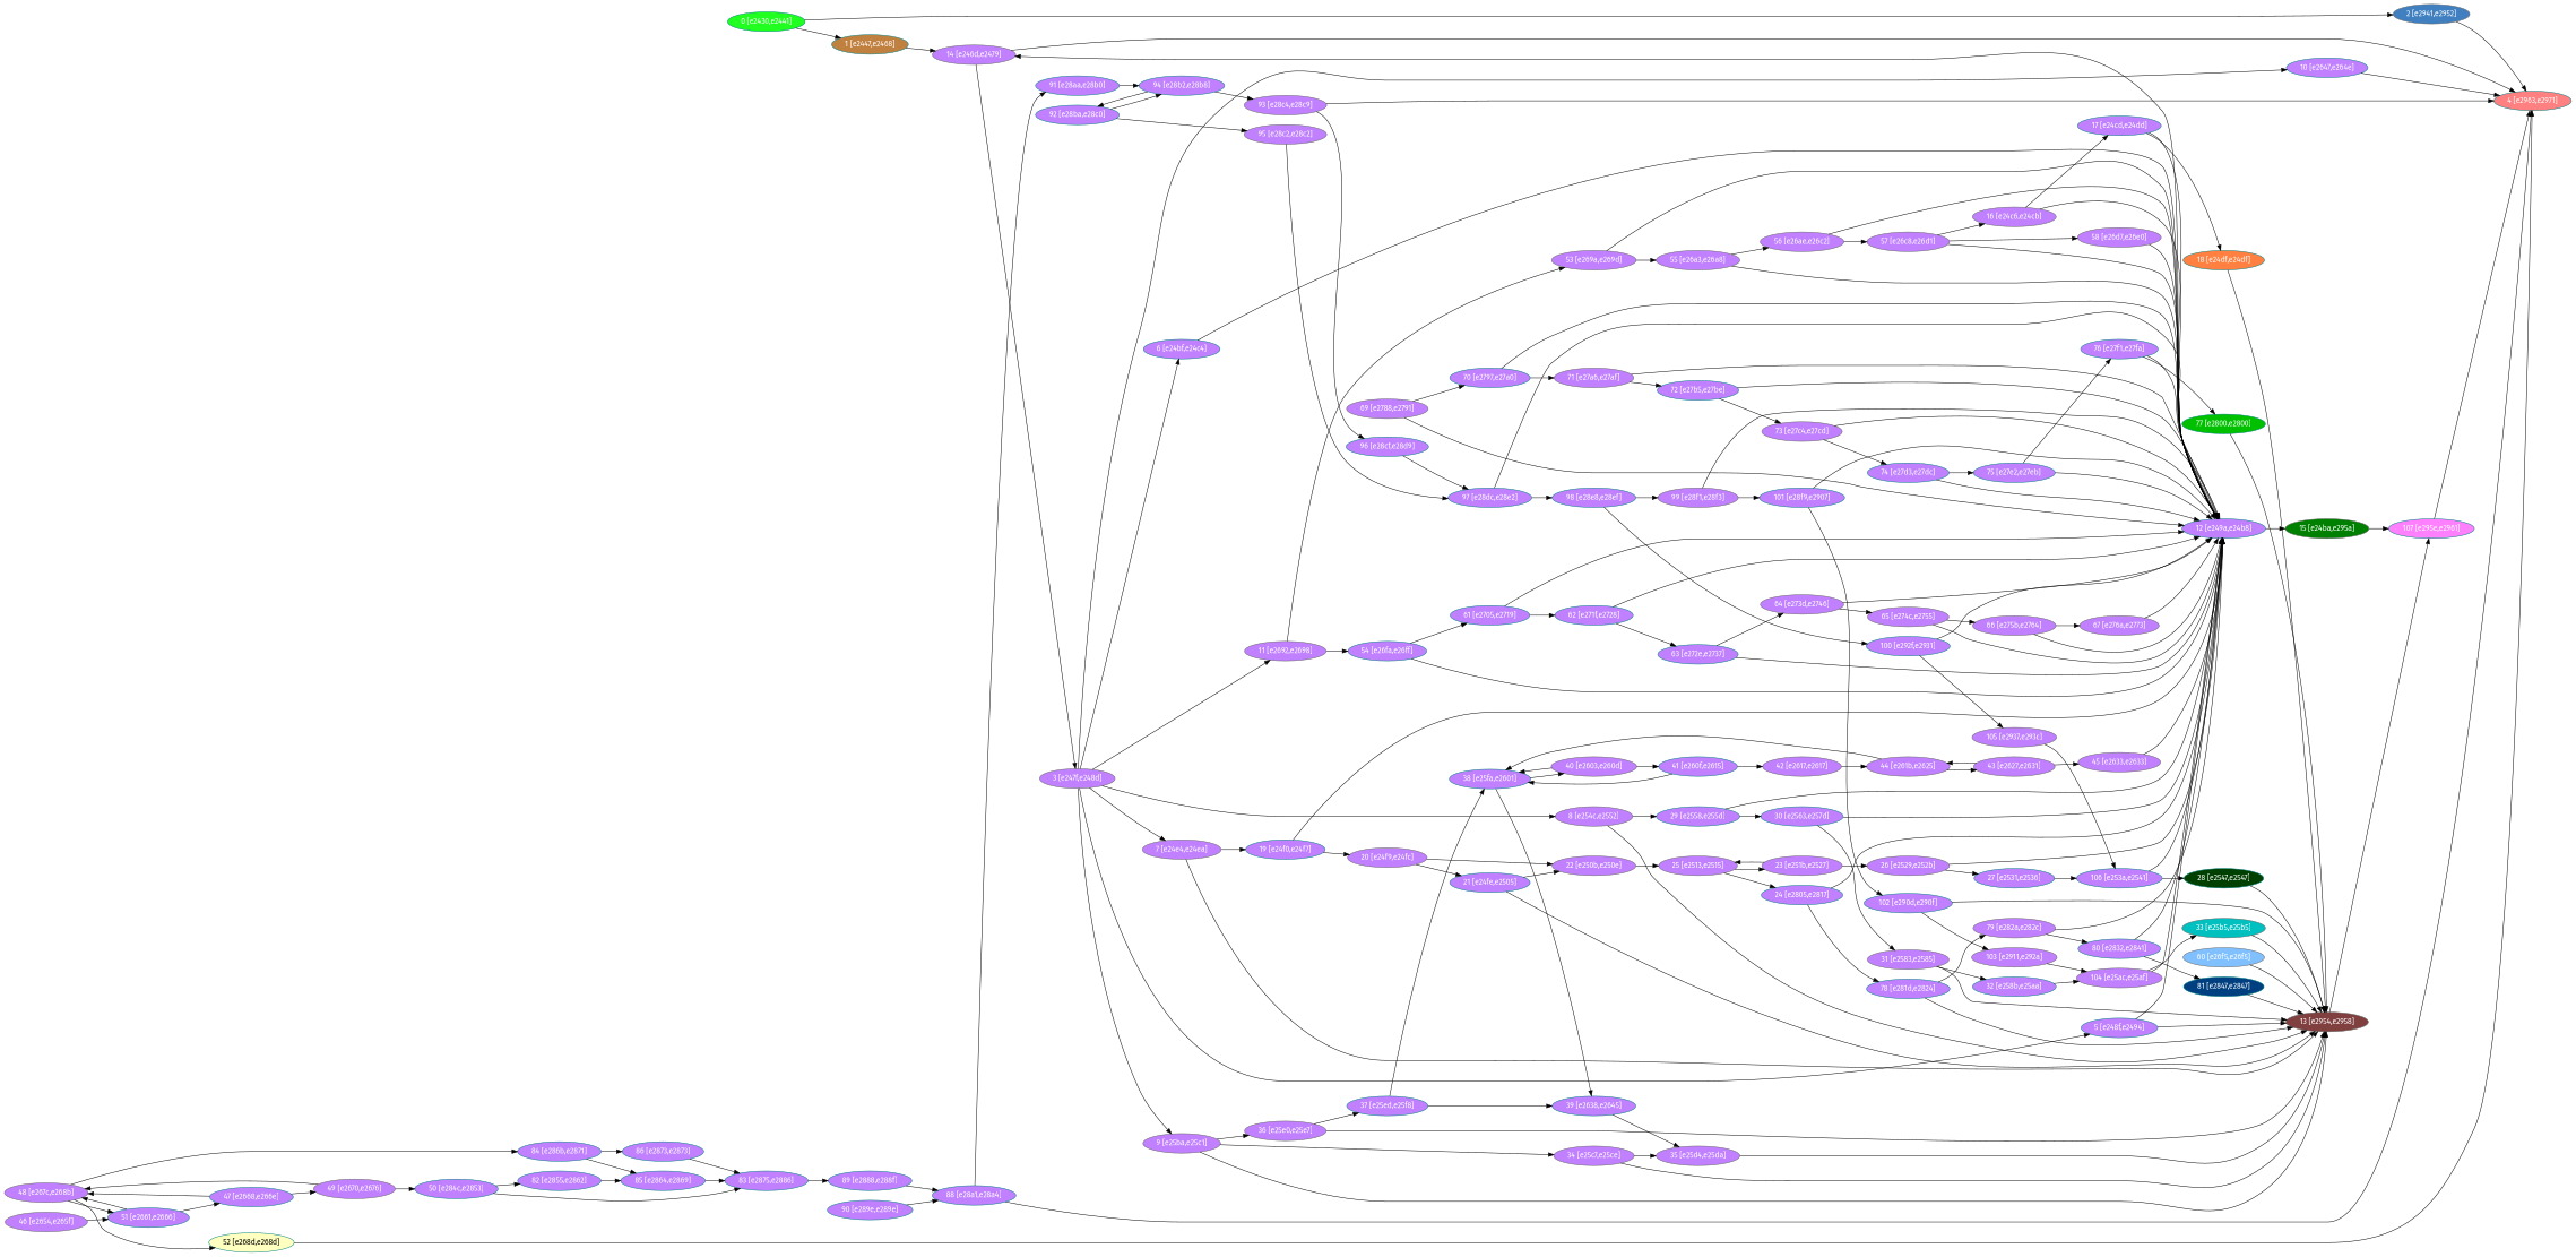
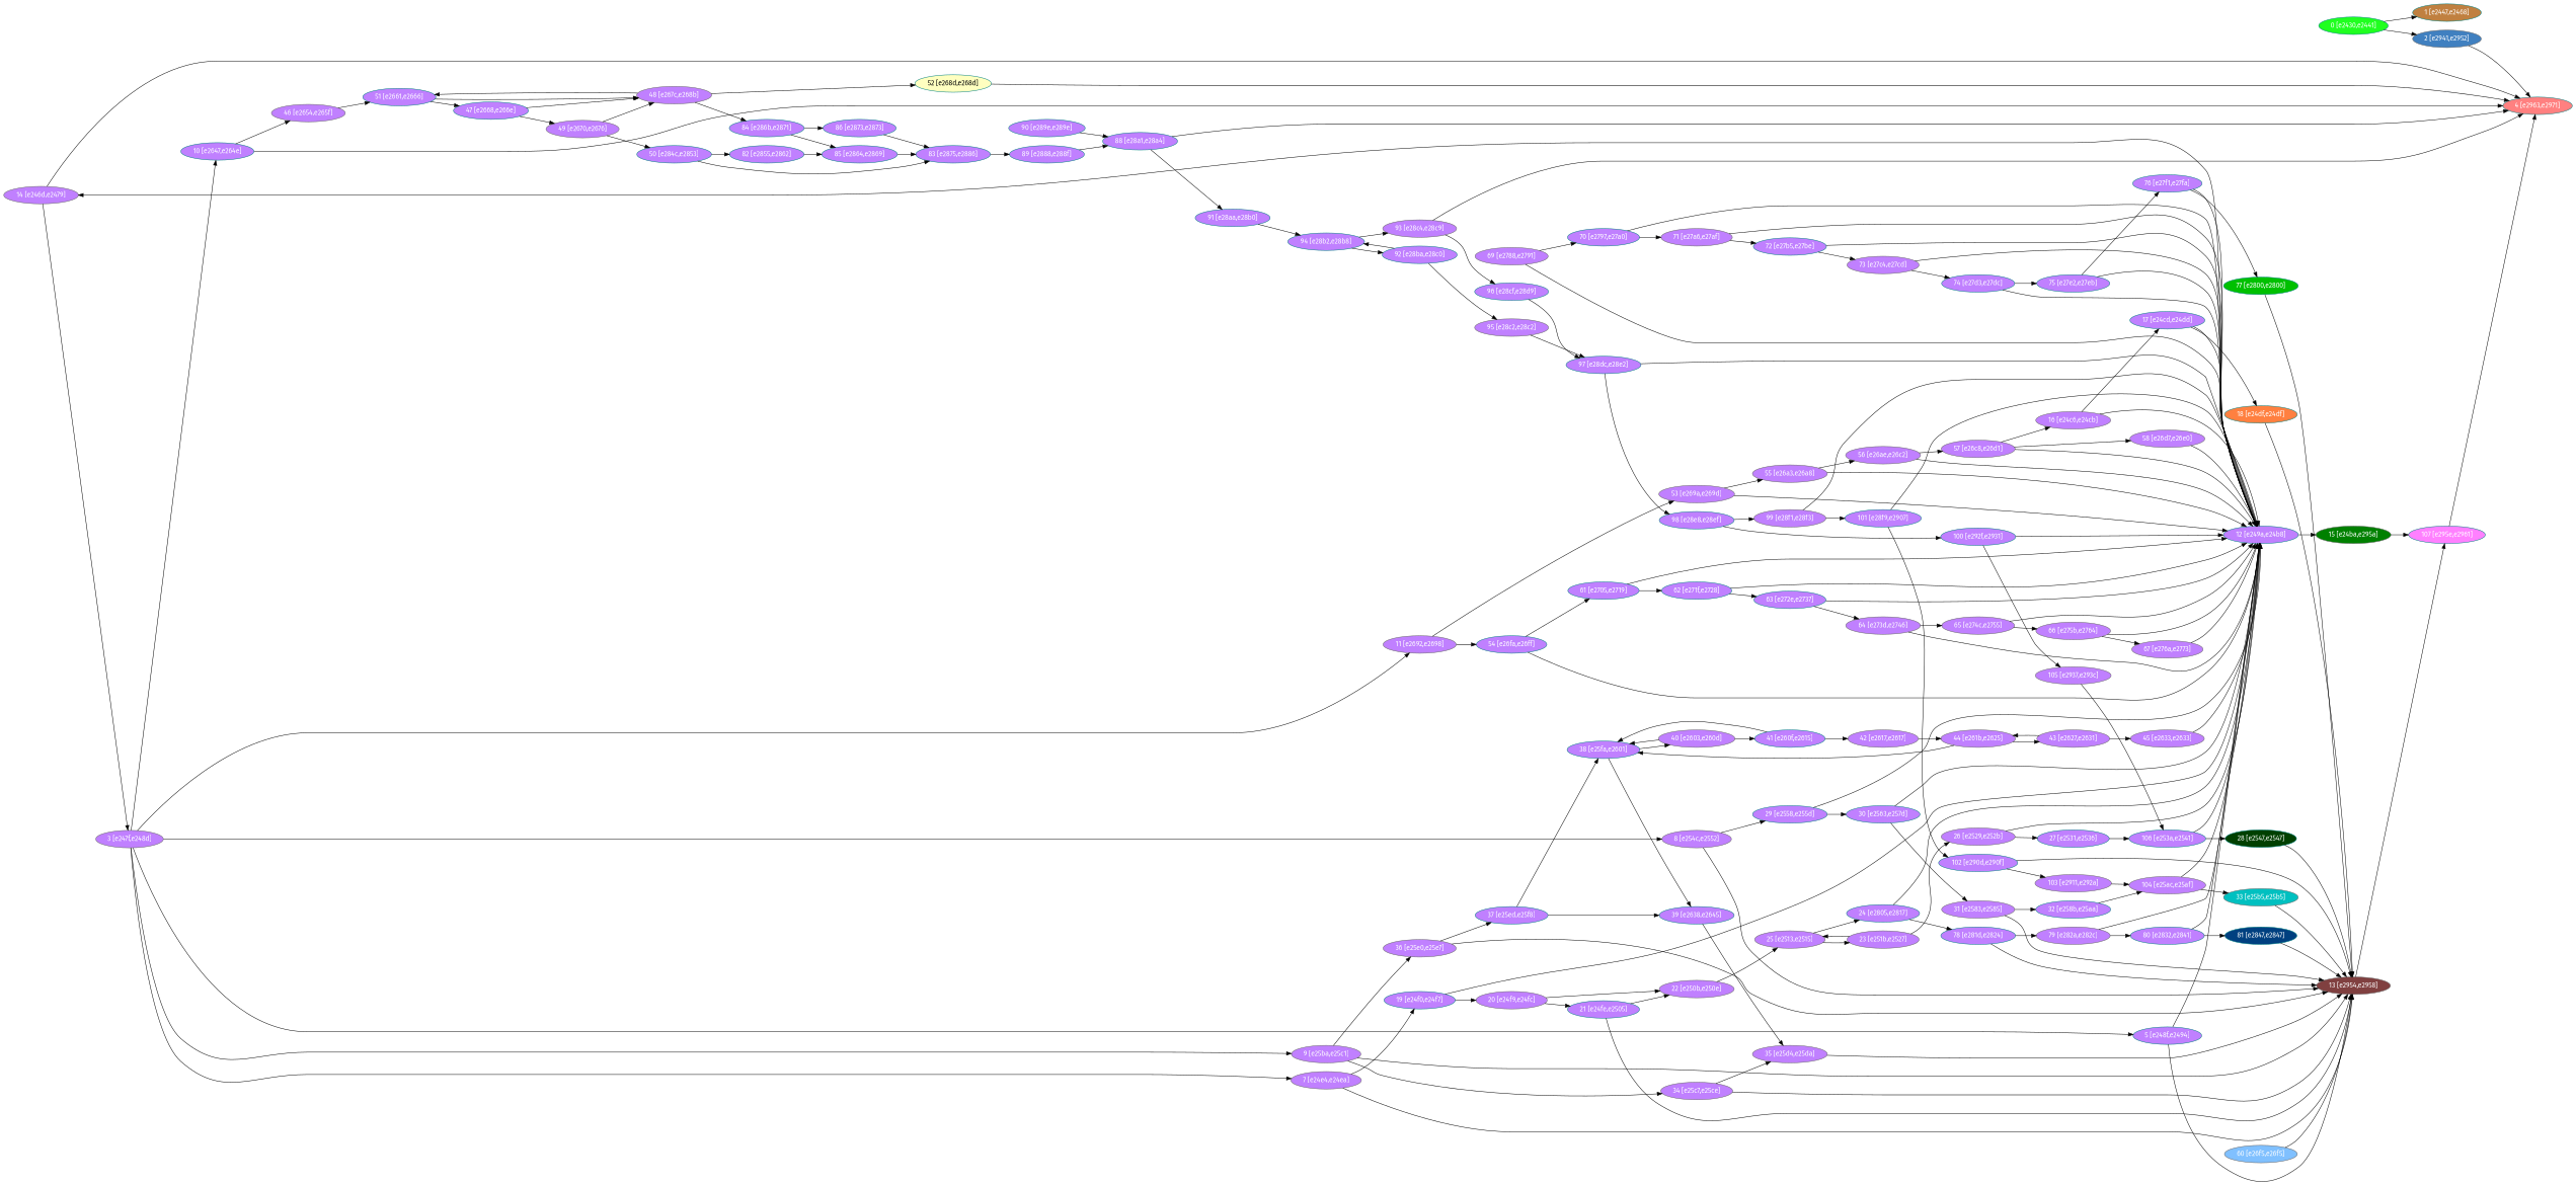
  digraph {
    fontname="Fira Sans"
    rankdir=LR
    node [color=teal fillcolor="#C080FF" fontcolor="#ffffff" fontname="Fira Sans" shape=oval style=filled]
    edge [fontname="Fira Sans"]
    n1 [fillcolor="#20FF20" label="0 [e2430,e2441]"]
    n2 [fillcolor="#C08040" label="1 [e2447,e2468]"]
    n3 [color=gray40 fillcolor="#4080C0" label="2 [e2941,e2952]"]
    n4 [color=gray40 label="14 [e246d,e2479]"]
    n5 [fillcolor="#FF8080" label="4 [e2963,e2971]"]
    n6 [color=gray40 label="3 [e247f,e248d]"]
    n7 [label="5 [e248f,e2494]"]
-   n8 [label="6 [e24bf,e24c4]"]
    n9 [color=gray40 label="7 [e24e4,e24ea]"]
    n10 [color=gray40 label="8 [e254c,e2552]"]
    n11 [color=gray40 label="9 [e25ba,e25c1]"]
    n12 [label="10 [e2647,e264e]"]
    n13 [color=gray40 label="11 [e2692,e2698]"]
    n14 [label="12 [e249a,e24b8]"]
    n15 [color=gray40 fillcolor="#804040" label="13 [e2954,e2958]"]
    n16 [label="19 [e24f0,e24f7]"]
    n17 [label="29 [e2558,e255d]"]
    n18 [color=gray40 label="34 [e25c7,e25ce]"]
    n19 [color=gray40 label="36 [e25e0,e25e7]"]
    n20 [color=gray40 label="46 [e2654,e265f]"]
    n21 [color=gray40 label="53 [e269a,e269d]"]
    n22 [label="54 [e26fa,e26ff]"]
    n23 [color=gray40 fillcolor="#008000" label="15 [e24ba,e295a]"]
    n24 [fillcolor="#FF80FF" label="107 [e295e,e2961]"]
    n25 [color=gray40 label="16 [e24c6,e24cb]"]
    n26 [label="17 [e24cd,e24dd]"]
    n27 [color=gray40 label="20 [e24f9,e24fc]"]
    n28 [label="30 [e2563,e257d]"]
    n29 [color=gray40 label="35 [e25d4,e25da]"]
    n30 [label="51 [e2661,e2666]"]
    n31 [color=gray40 label="55 [e26a3,e26a8]"]
    n32 [label="61 [e2705,e2719]"]
    n33 [fillcolor="#FF8040" label="18 [e24df,e24df]"]
    n34 [label="21 [e24fe,e2505]"]
    n35 [color=gray40 label="22 [e250b,e250e]"]
    n36 [color=gray40 label="25 [e2513,e2515]"]
    n37 [color=gray40 label="23 [e251b,e2527]"]
    n38 [label="24 [e2805,e2817]"]
    n39 [color=gray40 label="26 [e2529,e252b]"]
    n40 [label="27 [e2531,e2536]"]
    n41 [label="78 [e281d,e2824]"]
    n42 [color=gray40 label="79 [e282a,e282c]"]
    n43 [label="106 [e253a,e2541]"]
    n44 [fillcolor="#004000" label="28 [e2547,e2547]"]
    n45 [color=gray40 label="31 [e2583,e2585]"]
    n46 [label="32 [e258b,e25aa]"]
    n47 [color=gray40 label="104 [e25ac,e25af]"]
    n48 [color=gray40 fillcolor="#00C0C0" label="33 [e25b5,e25b5]"]
    n49 [label="37 [e25ed,e25f8]"]
    n50 [label="38 [e25fa,e2601]"]
    n51 [label="39 [e2638,e2645]"]
    n52 [color=gray40 label="40 [e2603,e260d]"]
    n53 [label="41 [e260f,e2615]"]
    n54 [color=gray40 label="42 [e2617,e2617]"]
    n55 [color=gray40 label="44 [e261b,e2625]"]
    n56 [color=gray40 label="43 [e2627,e2631]"]
    n57 [color=gray40 label="45 [e2633,e2633]"]
    n58 [label="47 [e2668,e266e]"]
    n59 [color=gray40 label="48 [e267c,e268b]"]
    n60 [color=gray40 label="49 [e2670,e2676]"]
    n61 [fillcolor="#FFFFC0" fontcolor="#000000" label="52 [e268d,e268d]"]
    n62 [label="84 [e286b,e2871]"]
    n63 [label="50 [e284c,e2853]"]
    n64 [label="82 [e2855,e2862]"]
    n65 [label="83 [e2875,e2886]"]
    n66 [label="85 [e2864,e2869]"]
    n67 [label="89 [e2888,e288f]"]
    n68 [color=gray40 label="56 [e26ae,e26c2]"]
    n69 [label="62 [e271f,e2728]"]
    n70 [color=gray40 label="57 [e26c8,e26d1]"]
    n71 [color=gray40 label="58 [e26d7,e26e0]"]
    n72 [color=gray40 fillcolor="#80C0FF" label="60 [e26f5,e26f5]"]
    n73 [label="63 [e272e,e2737]"]
    n74 [color=gray40 label="64 [e273d,e2746]"]
    n75 [color=gray40 label="65 [e274c,e2755]"]
    n76 [color=gray40 label="66 [e275b,e2764]"]
    n77 [color=gray40 label="67 [e276a,e2773]"]
    n78 [color=gray40 label="69 [e2788,e2791]"]
    n79 [label="70 [e2797,e27a0]"]
    n80 [color=gray40 label="71 [e27a6,e27af]"]
    n81 [label="72 [e27b5,e27be]"]
    n82 [color=gray40 label="73 [e27c4,e27cd]"]
    n83 [label="74 [e27d3,e27dc]"]
    n84 [label="75 [e27e2,e27eb]"]
    n85 [label="76 [e27f1,e27fa]"]
    n86 [fillcolor="#00C000" label="77 [e2800,e2800]"]
    n87 [label="80 [e2832,e2841]"]
    n88 [fillcolor="#004080" label="81 [e2847,e2847]"]
    n89 [label="88 [e28a1,e28a4]"]
    n90 [label="86 [e2873,e2873]"]
    n91 [label="90 [e289e,e289e]"]
    n92 [label="91 [e28aa,e28b0]"]
    n93 [label="94 [e28b2,e28b8]"]
    n94 [label="92 [e28ba,e28c0]"]
    n95 [color=gray40 label="93 [e28c4,e28c9]"]
    n96 [color=gray40 label="95 [e28c2,e28c2]"]
    n97 [label="97 [e28dc,e28e2]"]
    n98 [label="96 [e28cf,e28d9]"]
    n99 [label="98 [e28e8,e28ef]"]
    n100 [color=gray40 label="99 [e28f1,e28f3]"]
    n101 [label="100 [e292f,e2931]"]
    n102 [label="101 [e28f9,e2907]"]
    n103 [color=gray40 label="105 [e2937,e293c]"]
    n104 [label="102 [e290d,e290f]"]
    n105 [color=gray40 label="103 [e2911,e292a]"]
    n1 -> n2
    n1 -> n3
-   n2 -> n4
    n3 -> n5
    n4 -> n5
    n4 -> n6
    n6 -> n7
-   n6 -> n8
    n6 -> n9
    n6 -> n10
    n6 -> n11
    n6 -> n12
    n6 -> n13
    n7 -> n14
    n7 -> n15
-   n8 -> n14
    n9 -> n15
    n9 -> n16
    n10 -> n15
    n10 -> n17
    n11 -> n15
    n11 -> n18
    n11 -> n19
    n12 -> n5
+   n12 -> n20
    n13 -> n21
    n13 -> n22
    n14 -> n4
    n14 -> n23
    n15 -> n24
    n16 -> n14
    n16 -> n27
    n17 -> n14
    n17 -> n28
    n18 -> n15
    n18 -> n29
    n19 -> n15
    n19 -> n49
    n20 -> n30
    n21 -> n14
    n21 -> n31
    n22 -> n14
    n22 -> n32
    n23 -> n24
    n24 -> n5
    n25 -> n14
    n25 -> n26
    n26 -> n14
    n26 -> n33
    n27 -> n34
    n27 -> n35
    n28 -> n14
    n28 -> n45
    n29 -> n15
    n30 -> n58
    n30 -> n59
    n31 -> n14
    n31 -> n68
    n32 -> n14
    n32 -> n69
    n33 -> n15
    n34 -> n15
    n34 -> n35
    n35 -> n36
    n36 -> n37
    n36 -> n38
    n37 -> n36
    n37 -> n39
    n38 -> n14
    n38 -> n41
    n39 -> n14
    n39 -> n40
    n40 -> n43
    n41 -> n15
    n41 -> n42
    n42 -> n14
    n42 -> n87
    n43 -> n14
    n43 -> n44
    n44 -> n15
    n45 -> n15
    n45 -> n46
    n46 -> n47
    n47 -> n14
    n47 -> n48
    n48 -> n15
    n49 -> n50
    n49 -> n51
    n50 -> n51
    n50 -> n52
    n51 -> n29
    n52 -> n50
    n52 -> n53
    n53 -> n50
    n53 -> n54
    n54 -> n55
    n55 -> n50
    n55 -> n56
    n56 -> n55
    n56 -> n57
    n57 -> n14
    n58 -> n59
    n58 -> n60
    n59 -> n30
    n59 -> n61
    n59 -> n62
    n60 -> n59
    n60 -> n63
    n61 -> n5
    n62 -> n66
    n62 -> n90
    n63 -> n64
    n63 -> n65
    n64 -> n66
    n65 -> n67
    n66 -> n65
    n67 -> n89
    n68 -> n14
    n68 -> n70
    n69 -> n14
    n69 -> n73
    n70 -> n14
    n70 -> n25
    n70 -> n71
    n71 -> n14
    n72 -> n15
    n73 -> n14
    n73 -> n74
    n74 -> n14
    n74 -> n75
    n75 -> n14
    n75 -> n76
    n76 -> n14
    n76 -> n77
    n77 -> n14
    n78 -> n14
    n78 -> n79
    n79 -> n14
    n79 -> n80
    n80 -> n14
    n80 -> n81
    n81 -> n14
    n81 -> n82
    n82 -> n14
    n82 -> n83
    n83 -> n14
    n83 -> n84
    n84 -> n14
    n84 -> n85
    n85 -> n14
    n85 -> n86
    n86 -> n15
    n87 -> n14
    n87 -> n88
    n88 -> n15
    n89 -> n5
    n89 -> n92
    n90 -> n65
    n91 -> n89
    n92 -> n93
    n93 -> n94
    n93 -> n95
    n94 -> n93
    n94 -> n96
    n95 -> n5
    n95 -> n98
    n96 -> n97
    n97 -> n14
    n97 -> n99
    n98 -> n97
    n99 -> n100
    n99 -> n101
    n100 -> n14
    n100 -> n102
    n101 -> n14
    n101 -> n103
    n102 -> n14
    n102 -> n104
    n103 -> n43
    n104 -> n15
    n104 -> n105
    n105 -> n47
  }
